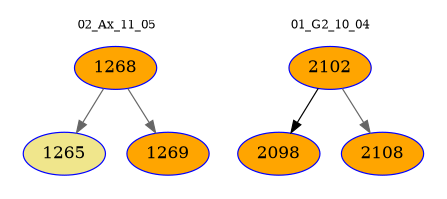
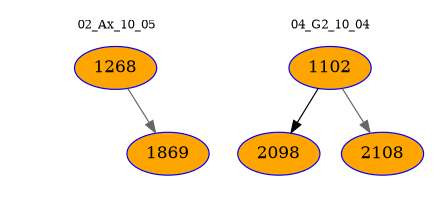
  digraph {
    node [color=blue fillcolor=orange style=filled]
    edge [color=gray40]
    n1 [label=1268]
-   n2 [fillcolor=khaki label=1265]
-   n3 [label=1269]
-   n4 [label=2102]
+   n3 [label=1869]
+   n4 [label=1102]
    n5 [label=2098]
    n6 [label=2108]
    subgraph cluster_1 {
      color=white
      fontsize=10
-     label="02_Ax_11_05"
+     label="02_Ax_10_05"
      n1
-     n2
      n3
    }
    subgraph cluster_2 {
      color=white
      fontsize=10
-     label="01_G2_10_04"
+     label="04_G2_10_04"
      n4
      n5
      n6
    }
-   n1 -> n2
    n1 -> n3
    n4 -> n5 [color=black]
    n4 -> n6
  }
